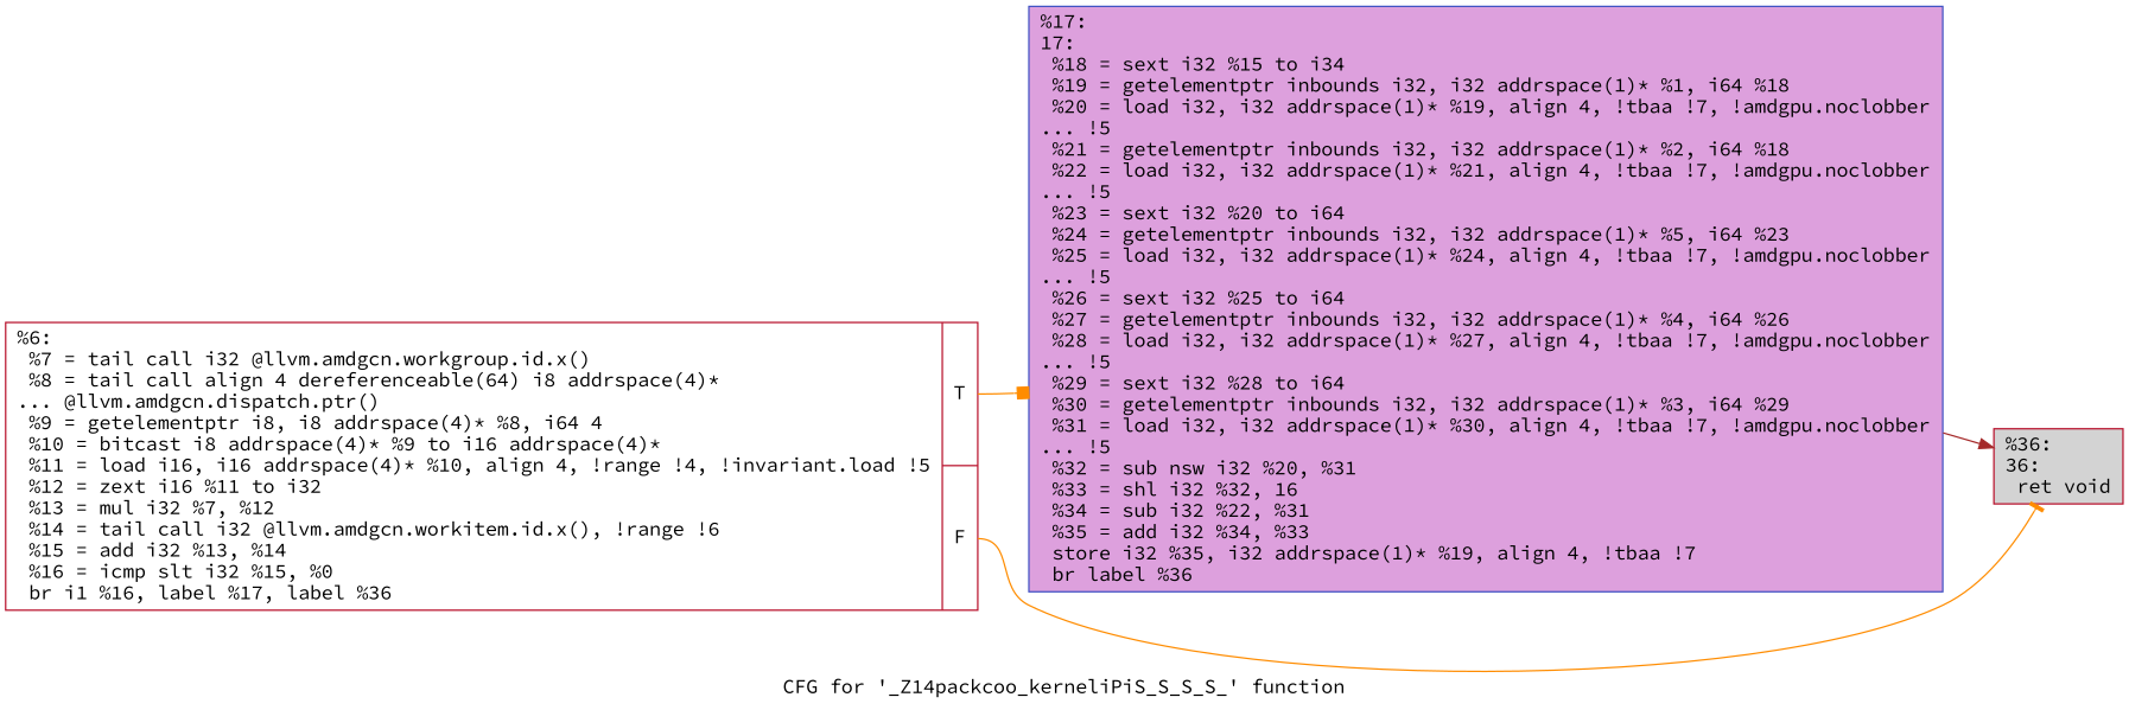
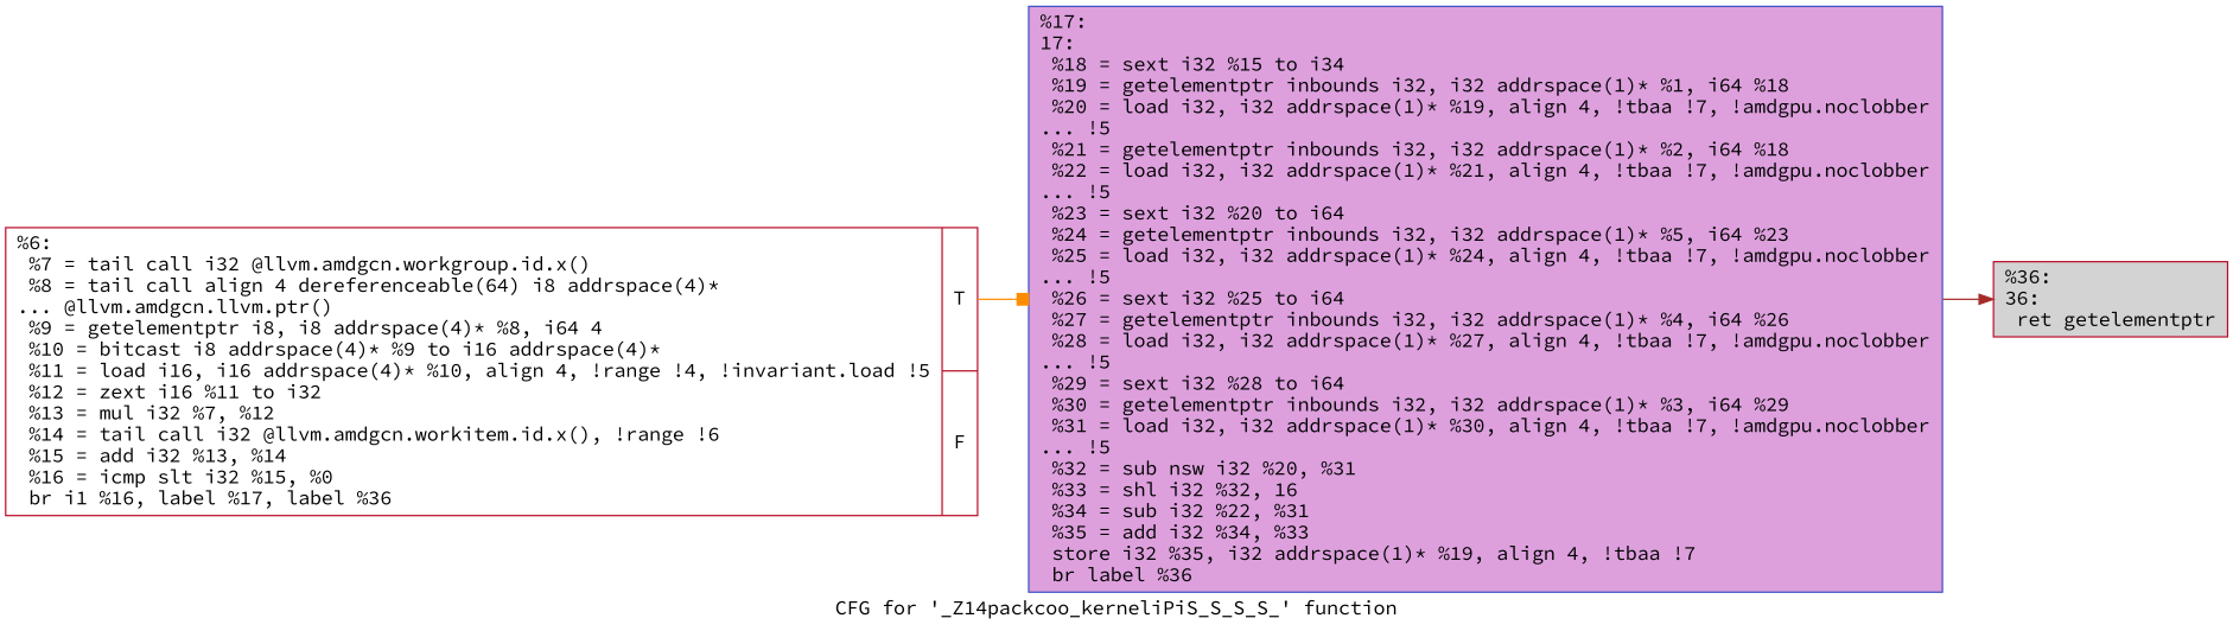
  digraph {
    fontname="Source Code Pro"
    label="CFG for '_Z14packcoo_kerneliPiS_S_S_S_' function"
    rankdir=LR
    node [color="#b70d28ff" fontname="Source Code Pro" shape=record style=filled]
    edge [color=darkorange fontname="Source Code Pro"]
-   n1 [fillcolor=white label="{%6:\l  %7 = tail call i32 @llvm.amdgcn.workgroup.id.x()\l  %8 = tail call align 4 dereferenceable(64) i8 addrspace(4)*\l... @llvm.amdgcn.dispatch.ptr()\l  %9 = getelementptr i8, i8 addrspace(4)* %8, i64 4\l  %10 = bitcast i8 addrspace(4)* %9 to i16 addrspace(4)*\l  %11 = load i16, i16 addrspace(4)* %10, align 4, !range !4, !invariant.load !5\l  %12 = zext i16 %11 to i32\l  %13 = mul i32 %7, %12\l  %14 = tail call i32 @llvm.amdgcn.workitem.id.x(), !range !6\l  %15 = add i32 %13, %14\l  %16 = icmp slt i32 %15, %0\l  br i1 %16, label %17, label %36\l|{<s0>T|<s1>F}}"]
+   n1 [fillcolor=white label="{%6:\l  %7 = tail call i32 @llvm.amdgcn.workgroup.id.x()\l  %8 = tail call align 4 dereferenceable(64) i8 addrspace(4)*\l... @llvm.amdgcn.llvm.ptr()\l  %9 = getelementptr i8, i8 addrspace(4)* %8, i64 4\l  %10 = bitcast i8 addrspace(4)* %9 to i16 addrspace(4)*\l  %11 = load i16, i16 addrspace(4)* %10, align 4, !range !4, !invariant.load !5\l  %12 = zext i16 %11 to i32\l  %13 = mul i32 %7, %12\l  %14 = tail call i32 @llvm.amdgcn.workitem.id.x(), !range !6\l  %15 = add i32 %13, %14\l  %16 = icmp slt i32 %15, %0\l  br i1 %16, label %17, label %36\l|{<s0>T|<s1>F}}"]
    n2 [color="#3d50c3ff" fillcolor=plum label="{%17:\l17:                                               \l  %18 = sext i32 %15 to i34\l  %19 = getelementptr inbounds i32, i32 addrspace(1)* %1, i64 %18\l  %20 = load i32, i32 addrspace(1)* %19, align 4, !tbaa !7, !amdgpu.noclobber\l... !5\l  %21 = getelementptr inbounds i32, i32 addrspace(1)* %2, i64 %18\l  %22 = load i32, i32 addrspace(1)* %21, align 4, !tbaa !7, !amdgpu.noclobber\l... !5\l  %23 = sext i32 %20 to i64\l  %24 = getelementptr inbounds i32, i32 addrspace(1)* %5, i64 %23\l  %25 = load i32, i32 addrspace(1)* %24, align 4, !tbaa !7, !amdgpu.noclobber\l... !5\l  %26 = sext i32 %25 to i64\l  %27 = getelementptr inbounds i32, i32 addrspace(1)* %4, i64 %26\l  %28 = load i32, i32 addrspace(1)* %27, align 4, !tbaa !7, !amdgpu.noclobber\l... !5\l  %29 = sext i32 %28 to i64\l  %30 = getelementptr inbounds i32, i32 addrspace(1)* %3, i64 %29\l  %31 = load i32, i32 addrspace(1)* %30, align 4, !tbaa !7, !amdgpu.noclobber\l... !5\l  %32 = sub nsw i32 %20, %31\l  %33 = shl i32 %32, 16\l  %34 = sub i32 %22, %31\l  %35 = add i32 %34, %33\l  store i32 %35, i32 addrspace(1)* %19, align 4, !tbaa !7\l  br label %36\l}"]
-   n3 [fillcolor=lightgrey label="{%36:\l36:                                               \l  ret void\l}"]
+   n3 [fillcolor=lightgrey label="{%36:\l36:                                               \l  ret getelementptr\l}"]
    n1 -> n2 [arrowhead=box tailport=s0]
-   n1 -> n3 [arrowhead=tee tailport=s1]
    n2 -> n3 [arrowhead=normal color=brown]
  }
